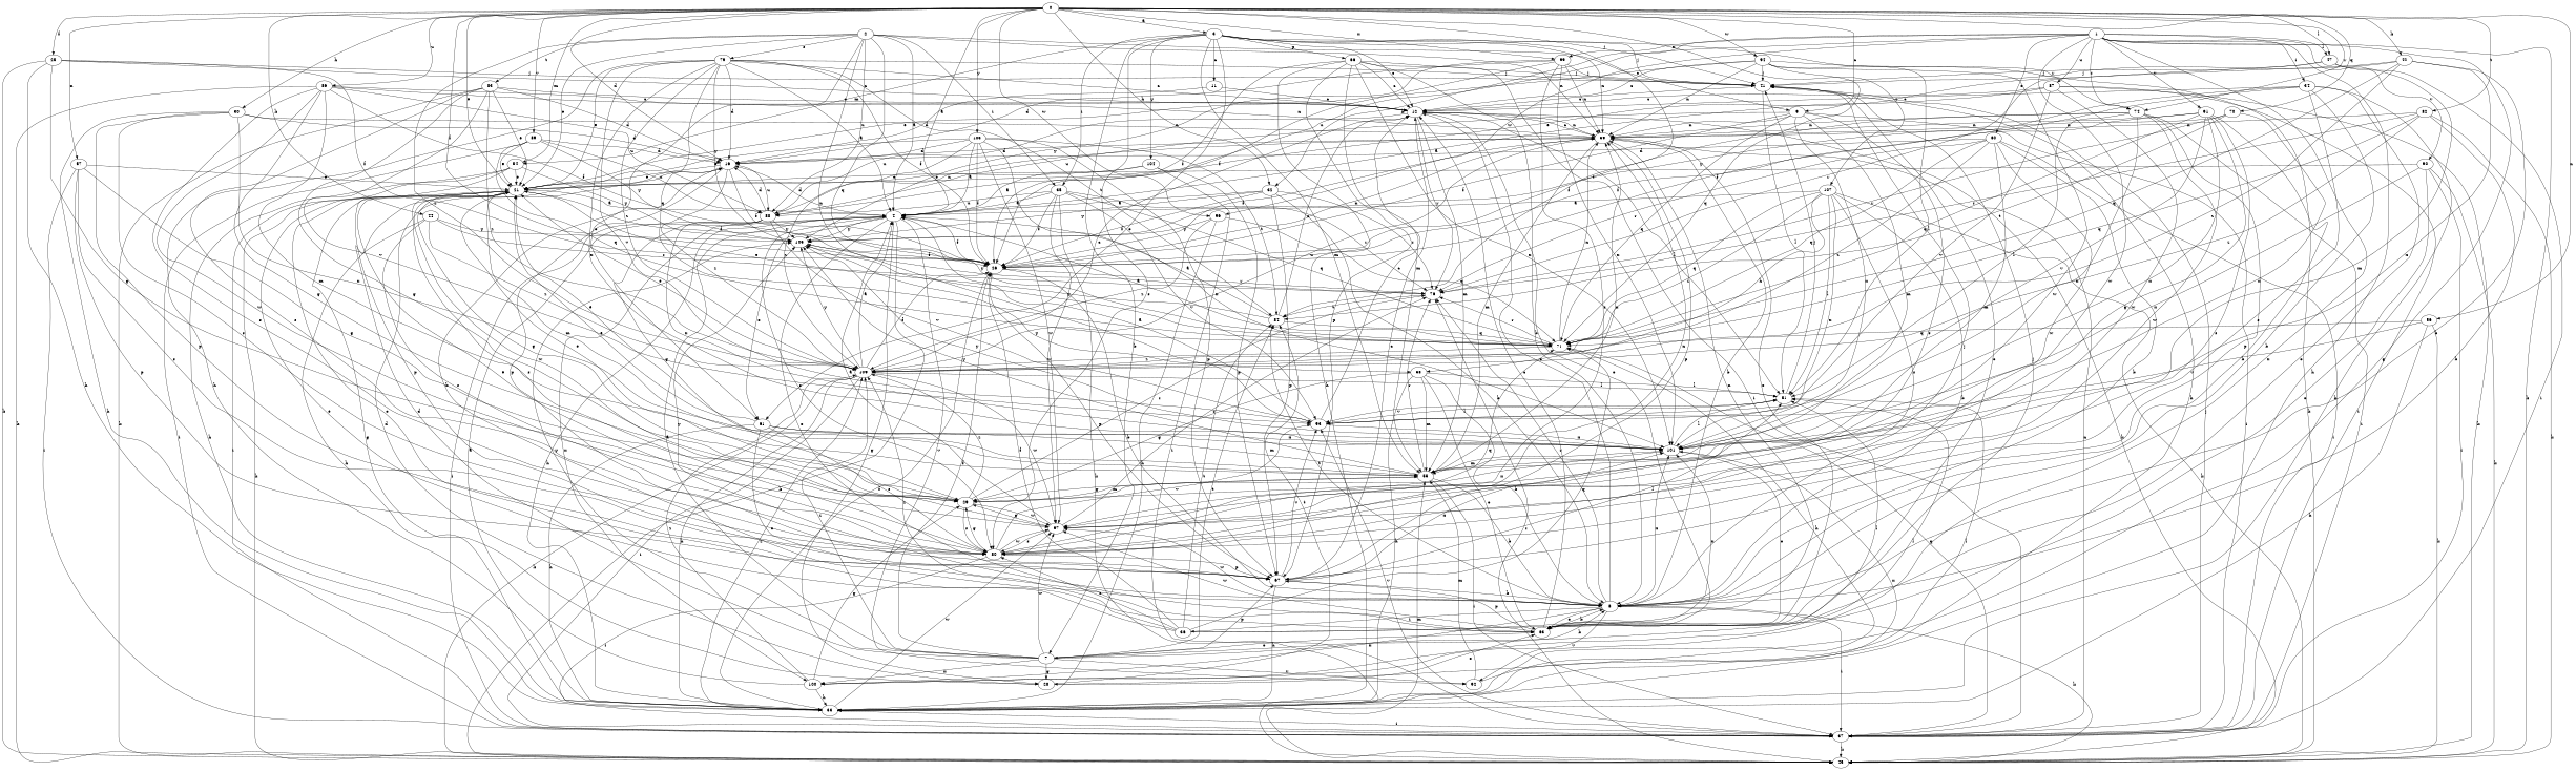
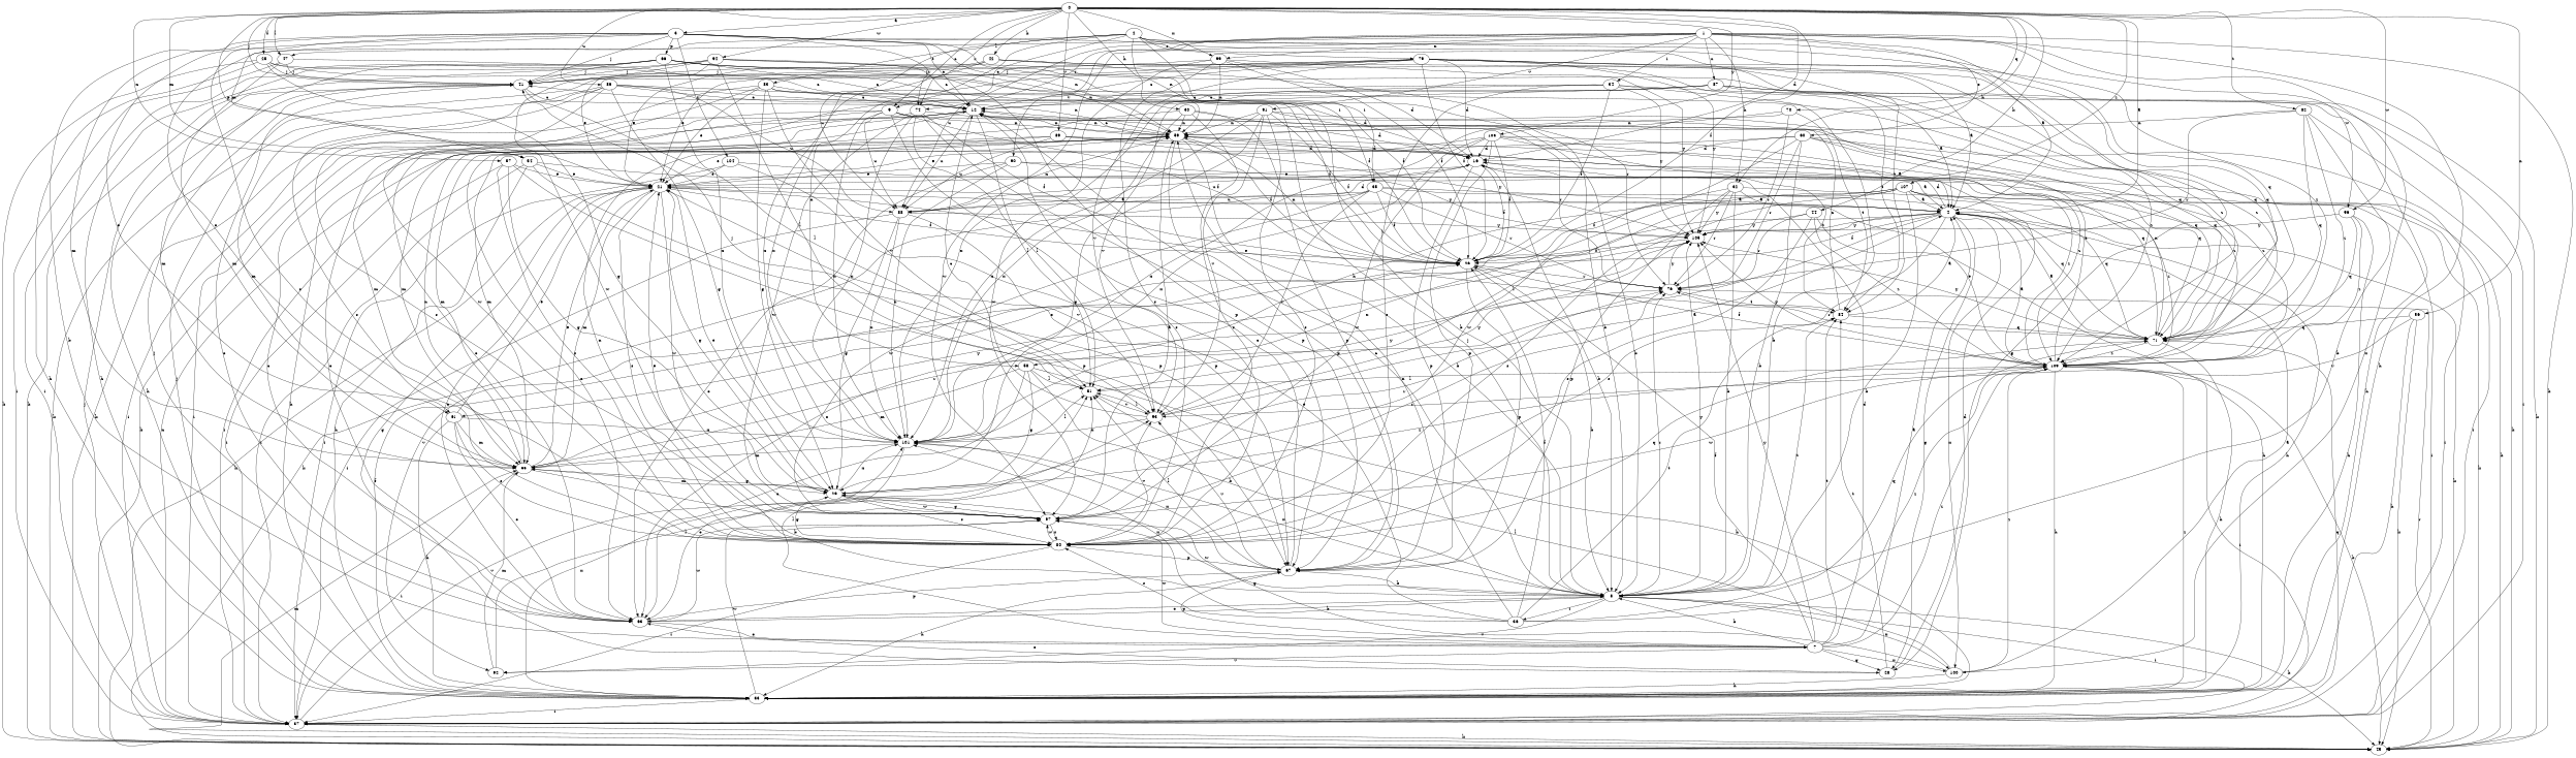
  strict digraph {
    0
    3
    4
    9
    16
    21
    25
    26
    30
    32
    41
    42
    44
    47
    54
    56
    57
    70
    74
    82
    86
    89
    94
    96
    99
    103
    107
    35
    59
    61
    7
-   11
    12
    55
    66
    80
    84
    104
    28
    33
    45
    100
    63
    92
    105
    88
    71
    37
    101
    109
    8
    67
    97
    29
    76
    51
    93
    58
    1
    34
    60
    87
    90
    91
    2
    79
    83
    36
    0 -> 3 [label=a]
    0 -> 4 [label=a]
    0 -> 9 [label=c]
    0 -> 16 [label=d]
-   0 -> 21 [label=e]
+   0 -> 21 [label=p]
    0 -> 25 [label=f]
    0 -> 26 [label=f]
    0 -> 30 [label=h]
    0 -> 32 [label=h]
    0 -> 41 [label=j]
    0 -> 42 [label=k]
    0 -> 44 [label=k]
    0 -> 47 [label=l]
    0 -> 54 [label=m]
    0 -> 56 [label=n]
    0 -> 57 [label=n]
    0 -> 70 [label=q]
    0 -> 74 [label=r]
    0 -> 82 [label=t]
    0 -> 86 [label=u]
    0 -> 89 [label=v]
    0 -> 94 [label=w]
    0 -> 96 [label=w]
    0 -> 99 [label=x]
    0 -> 103 [label=y]
    0 -> 107 [label=z]
    3 -> 41 [label=j]
    3 -> 54 [label=m]
    3 -> 74 [label=r]
    3 -> 35 [label=i]
    3 -> 59 [label=n]
    3 -> 61 [label=o]
    3 -> 7 [label=b]
-   3 -> 11 [label=c]
    3 -> 12 [label=c]
    3 -> 55 [label=m]
    3 -> 66 [label=p]
    3 -> 80 [label=s]
    3 -> 84 [label=t]
    3 -> 104 [label=y]
    4 -> 16 [label=d]
    4 -> 26 [label=f]
    4 -> 61 [label=o]
    4 -> 80 [label=s]
    4 -> 28 [label=g]
    4 -> 33 [label=h]
    4 -> 45 [label=k]
    4 -> 100 [label=x]
    4 -> 63 [label=o]
    4 -> 92 [label=v]
    4 -> 105 [label=y]
    9 -> 26 [label=f]
    9 -> 59 [label=n]
    9 -> 55 [label=m]
    9 -> 80 [label=s]
    9 -> 88 [label=u]
    9 -> 71 [label=q]
    9 -> 37 [label=i]
    9 -> 101 [label=x]
    16 -> 21 [label=e]
    16 -> 26 [label=f]
    16 -> 88 [label=u]
    16 -> 109 [label=z]
    16 -> 8 [label=b]
    16 -> 67 [label=p]
    21 -> 4 [label=a]
    21 -> 26 [label=f]
    21 -> 55 [label=m]
    21 -> 80 [label=s]
    21 -> 28 [label=g]
    21 -> 45 [label=k]
    21 -> 63 [label=o]
    21 -> 97 [label=w]
    21 -> 29 [label=g]
    25 -> 26 [label=f]
    25 -> 41 [label=j]
    25 -> 12 [label=c]
    25 -> 33 [label=h]
    25 -> 45 [label=k]
    25 -> 29 [label=g]
    26 -> 59 [label=n]
    26 -> 8 [label=b]
    26 -> 67 [label=p]
    26 -> 76 [label=r]
    30 -> 16 [label=d]
    30 -> 59 [label=n]
    30 -> 80 [label=s]
    30 -> 33 [label=h]
    30 -> 101 [label=x]
    30 -> 67 [label=p]
    32 -> 4 [label=a]
    32 -> 26 [label=f]
    32 -> 105 [label=y]
+   32 -> 37 [label=i]
    32 -> 8 [label=b]
    32 -> 67 [label=p]
    32 -> 76 [label=r]
    41 -> 12 [label=c]
    41 -> 33 [label=h]
    41 -> 63 [label=o]
    41 -> 51 [label=l]
    42 -> 21 [label=e]
    42 -> 41 [label=j]
    42 -> 71 [label=q]
    42 -> 101 [label=x]
    42 -> 109 [label=z]
    42 -> 8 [label=b]
    44 -> 80 [label=s]
    44 -> 33 [label=h]
    44 -> 105 [label=y]
    44 -> 109 [label=z]
    44 -> 76 [label=r]
    47 -> 41 [label=j]
    47 -> 55 [label=m]
    47 -> 37 [label=i]
    47 -> 76 [label=r]
    54 -> 21 [label=e]
    54 -> 33 [label=h]
    54 -> 105 [label=y]
    54 -> 37 [label=i]
    54 -> 67 [label=p]
    56 -> 33 [label=h]
    56 -> 45 [label=k]
    56 -> 71 [label=q]
    56 -> 93 [label=v]
    57 -> 21 [label=e]
    57 -> 80 [label=s]
    57 -> 37 [label=i]
    57 -> 67 [label=p]
    57 -> 29 [label=g]
    70 -> 59 [label=n]
    70 -> 84 [label=t]
    70 -> 101 [label=x]
    70 -> 76 [label=r]
    74 -> 26 [label=f]
    74 -> 59 [label=n]
    74 -> 37 [label=i]
    74 -> 101 [label=x]
    74 -> 67 [label=p]
    74 -> 97 [label=w]
    74 -> 51 [label=l]
    82 -> 59 [label=n]
    82 -> 45 [label=k]
    82 -> 71 [label=q]
    82 -> 109 [label=z]
    82 -> 8 [label=b]
    82 -> 76 [label=r]
    86 -> 26 [label=f]
    86 -> 59 [label=n]
    86 -> 12 [label=c]
    86 -> 55 [label=m]
    86 -> 80 [label=s]
    86 -> 45 [label=k]
    86 -> 88 [label=u]
    86 -> 97 [label=w]
    86 -> 29 [label=g]
    89 -> 16 [label=d]
    89 -> 21 [label=e]
    89 -> 105 [label=y]
    89 -> 88 [label=u]
    89 -> 71 [label=q]
    89 -> 37 [label=i]
    94 -> 21 [label=e]
    94 -> 41 [label=j]
    94 -> 59 [label=n]
    94 -> 12 [label=c]
    94 -> 45 [label=k]
    94 -> 71 [label=q]
    94 -> 97 [label=w]
    94 -> 51 [label=l]
    96 -> 33 [label=h]
    96 -> 105 [label=y]
    96 -> 71 [label=q]
    96 -> 109 [label=z]
    99 -> 16 [label=d]
    99 -> 26 [label=f]
    99 -> 41 [label=j]
    99 -> 59 [label=n]
    99 -> 80 [label=s]
    99 -> 105 [label=y]
    99 -> 101 [label=x]
    103 -> 4 [label=a]
    103 -> 16 [label=d]
    103 -> 21 [label=e]
    103 -> 26 [label=f]
    103 -> 84 [label=t]
    103 -> 101 [label=x]
    103 -> 109 [label=z]
    103 -> 67 [label=p]
    103 -> 97 [label=w]
    107 -> 4 [label=a]
    107 -> 80 [label=s]
    107 -> 45 [label=k]
    107 -> 71 [label=q]
    107 -> 101 [label=x]
    107 -> 109 [label=z]
    107 -> 8 [label=b]
    107 -> 51 [label=l]
    107 -> 58 [label=h]
    35 -> 4 [label=a]
    35 -> 26 [label=f]
    35 -> 45 [label=k]
    35 -> 88 [label=u]
    35 -> 71 [label=q]
    35 -> 97 [label=w]
    35 -> 76 [label=r]
    35 -> 93 [label=v]
    59 -> 16 [label=d]
    59 -> 26 [label=f]
    59 -> 12 [label=c]
    59 -> 55 [label=m]
    59 -> 63 [label=o]
-   59 -> 109 [label=u]
+   59 -> 109 [label=z]
    59 -> 8 [label=b]
    59 -> 67 [label=p]
    61 -> 21 [label=e]
    61 -> 55 [label=m]
    61 -> 80 [label=s]
    61 -> 33 [label=h]
    61 -> 63 [label=o]
    61 -> 101 [label=x]
    7 -> 4 [label=a]
    7 -> 16 [label=d]
    7 -> 26 [label=f]
    7 -> 84 [label=t]
    7 -> 28 [label=g]
    7 -> 100 [label=x]
    7 -> 92 [label=v]
    7 -> 105 [label=y]
    7 -> 109 [label=z]
    7 -> 8 [label=b]
    7 -> 67 [label=p]
    7 -> 97 [label=w]
    7 -> 51 [label=l]
-   11 -> 16 [label=d]
-   11 -> 12 [label=c]
    12 -> 59 [label=n]
    12 -> 55 [label=m]
    12 -> 45 [label=k]
    12 -> 63 [label=o]
    12 -> 88 [label=u]
    12 -> 76 [label=r]
    12 -> 51 [label=l]
    55 -> 21 [label=e]
    55 -> 59 [label=n]
    55 -> 105 [label=y]
    55 -> 37 [label=i]
    55 -> 8 [label=b]
    55 -> 29 [label=g]
    55 -> 76 [label=r]
    66 -> 26 [label=f]
    66 -> 41 [label=j]
    66 -> 12 [label=c]
    66 -> 55 [label=m]
    66 -> 33 [label=h]
    66 -> 37 [label=i]
    66 -> 101 [label=x]
    66 -> 8 [label=b]
    66 -> 67 [label=p]
    80 -> 21 [label=e]
    80 -> 59 [label=n]
    80 -> 71 [label=q]
    80 -> 37 [label=i]
    80 -> 67 [label=p]
    80 -> 97 [label=w]
    80 -> 29 [label=g]
    80 -> 93 [label=v]
    84 -> 4 [label=a]
    84 -> 21 [label=e]
    84 -> 12 [label=c]
    84 -> 71 [label=q]
    104 -> 4 [label=a]
    104 -> 21 [label=e]
    104 -> 37 [label=i]
    104 -> 67 [label=p]
    28 -> 16 [label=d]
    28 -> 84 [label=t]
    28 -> 63 [label=o]
    33 -> 26 [label=f]
    33 -> 37 [label=i]
    33 -> 101 [label=x]
    33 -> 109 [label=z]
    33 -> 97 [label=w]
    45 -> 55 [label=m]
    45 -> 76 [label=r]
    100 -> 4 [label=a]
    100 -> 33 [label=h]
    100 -> 109 [label=z]
    100 -> 29 [label=g]
    100 -> 51 [label=l]
    63 -> 41 [label=j]
    63 -> 7 [label=o]
    63 -> 12 [label=c]
    63 -> 8 [label=b]
    63 -> 67 [label=p]
    63 -> 97 [label=w]
    92 -> 55 [label=m]
    92 -> 51 [label=l]
    105 -> 26 [label=f]
    88 -> 16 [label=d]
    88 -> 59 [label=n]
    88 -> 105 [label=y]
    88 -> 37 [label=i]
    88 -> 101 [label=x]
    88 -> 29 [label=g]
    88 -> 93 [label=v]
    71 -> 4 [label=a]
    71 -> 59 [label=n]
    71 -> 33 [label=h]
    71 -> 105 [label=y]
    71 -> 109 [label=z]
    71 -> 76 [label=r]
    37 -> 41 [label=j]
    37 -> 59 [label=n]
    37 -> 45 [label=k]
    37 -> 71 [label=q]
    37 -> 93 [label=v]
    101 -> 55 [label=m]
    101 -> 63 [label=o]
    101 -> 105 [label=y]
    101 -> 51 [label=l]
    109 -> 4 [label=a]
    109 -> 21 [label=e]
    109 -> 26 [label=f]
    109 -> 12 [label=c]
    109 -> 33 [label=h]
    109 -> 45 [label=k]
    109 -> 105 [label=y]
    109 -> 37 [label=i]
    109 -> 97 [label=w]
    109 -> 51 [label=l]
    8 -> 41 [label=j]
    8 -> 12 [label=c]
    8 -> 84 [label=t]
    8 -> 45 [label=k]
    8 -> 100 [label=x]
    8 -> 63 [label=o]
    8 -> 92 [label=v]
    8 -> 105 [label=y]
    8 -> 37 [label=i]
    8 -> 101 [label=x]
    8 -> 97 [label=w]
    8 -> 76 [label=r]
    8 -> 36 [label=i]
    67 -> 12 [label=c]
    67 -> 33 [label=h]
    67 -> 101 [label=x]
    67 -> 8 [label=b]
    67 -> 51 [label=l]
    67 -> 93 [label=v]
-   97 -> 4 [label=a]
+   97 -> 59 [label=a]
    97 -> 80 [label=s]
    97 -> 29 [label=g]
    97 -> 76 [label=r]
    29 -> 21 [label=e]
    29 -> 55 [label=m]
    29 -> 80 [label=s]
    29 -> 101 [label=x]
    29 -> 109 [label=z]
    29 -> 97 [label=w]
    29 -> 76 [label=r]
    76 -> 84 [label=t]
    76 -> 105 [label=y]
    51 -> 41 [label=j]
    51 -> 93 [label=v]
    93 -> 4 [label=a]
    93 -> 12 [label=c]
    93 -> 105 [label=y]
    93 -> 101 [label=x]
    93 -> 51 [label=l]
    58 -> 55 [label=m]
    58 -> 33 [label=h]
    58 -> 63 [label=o]
    58 -> 8 [label=b]
    58 -> 29 [label=g]
    58 -> 51 [label=l]
    1 -> 32 [label=h]
    1 -> 47 [label=l]
    1 -> 74 [label=r]
    1 -> 96 [label=w]
    1 -> 99 [label=x]
    1 -> 28 [label=g]
    1 -> 33 [label=h]
    1 -> 45 [label=k]
    1 -> 100 [label=x]
    1 -> 88 [label=u]
    1 -> 97 [label=w]
    1 -> 34 [label=i]
    1 -> 60 [label=o]
    1 -> 87 [label=u]
    1 -> 90 [label=v]
    1 -> 91 [label=v]
    34 -> 26 [label=f]
    34 -> 12 [label=c]
    34 -> 80 [label=s]
    34 -> 33 [label=h]
    34 -> 63 [label=o]
    34 -> 105 [label=y]
    34 -> 8 [label=b]
    60 -> 16 [label=d]
    60 -> 55 [label=m]
    60 -> 71 [label=q]
    60 -> 37 [label=i]
    60 -> 109 [label=z]
    60 -> 8 [label=b]
    60 -> 97 [label=w]
    60 -> 76 [label=r]
    87 -> 4 [label=a]
    87 -> 12 [label=c]
    87 -> 45 [label=k]
    87 -> 37 [label=i]
    87 -> 97 [label=w]
    87 -> 93 [label=v]
    90 -> 21 [label=e]
    90 -> 45 [label=k]
    90 -> 63 [label=o]
    90 -> 37 [label=i]
    90 -> 101 [label=x]
    91 -> 26 [label=f]
    91 -> 59 [label=n]
    91 -> 80 [label=s]
    91 -> 71 [label=q]
    91 -> 101 [label=x]
    91 -> 8 [label=b]
    91 -> 29 [label=g]
    91 -> 93 [label=v]
    2 -> 4 [label=a]
    2 -> 9 [label=c]
-   2 -> 21 [label=e]
    2 -> 35 [label=i]
    2 -> 59 [label=n]
    2 -> 61 [label=o]
    2 -> 88 [label=u]
    2 -> 71 [label=q]
    2 -> 109 [label=z]
    2 -> 58 [label=n]
    2 -> 79 [label=s]
    2 -> 83 [label=t]
    79 -> 4 [label=a]
    79 -> 16 [label=d]
    79 -> 21 [label=e]
    79 -> 26 [label=f]
    79 -> 41 [label=j]
    79 -> 12 [label=c]
    79 -> 84 [label=t]
-   79 -> 33 [label=h]
+   79 -> 33 [label=j]
    79 -> 105 [label=y]
    79 -> 71 [label=q]
    79 -> 101 [label=x]
    79 -> 109 [label=z]
    79 -> 93 [label=v]
    83 -> 16 [label=d]
    83 -> 21 [label=e]
    83 -> 12 [label=c]
    83 -> 80 [label=s]
    83 -> 45 [label=k]
    83 -> 109 [label=z]
    83 -> 29 [label=g]
    83 -> 93 [label=v]
    36 -> 21 [label=e]
    36 -> 26 [label=f]
    36 -> 59 [label=n]
    36 -> 80 [label=s]
    36 -> 84 [label=t]
    36 -> 71 [label=q]
    36 -> 101 [label=x]
    36 -> 109 [label=z]
  }
